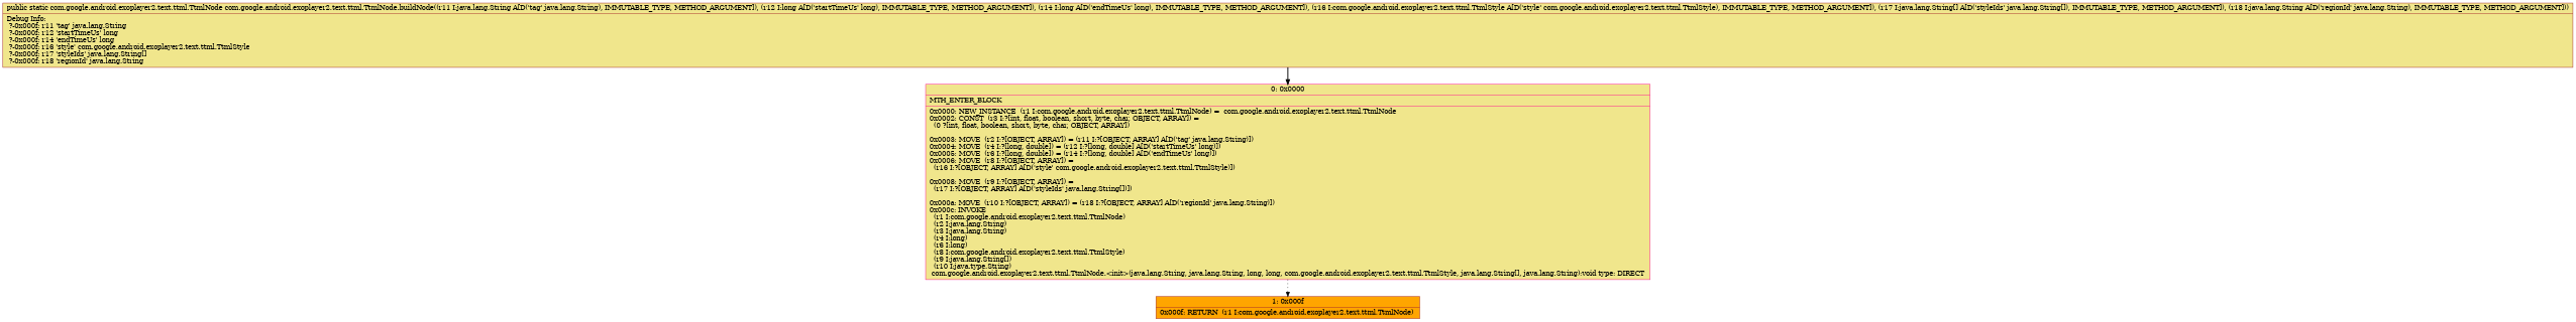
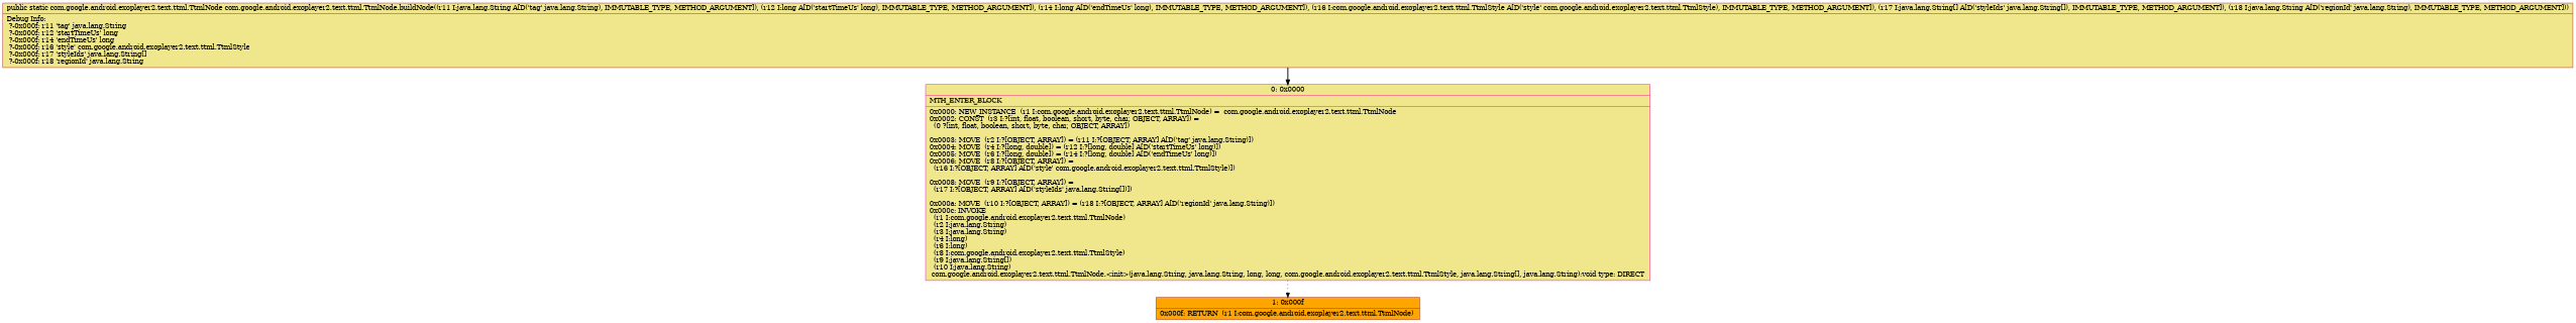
  digraph {
    node [shape=record style=filled fillcolor=khaki color=brown]
-   n1 [label="{0\:\ 0x0000|MTH_ENTER_BLOCK\l|0x0000: NEW_INSTANCE  (r1 I:com.google.android.exoplayer2.text.ttml.TtmlNode) =  com.google.android.exoplayer2.text.ttml.TtmlNode \l0x0002: CONST  (r3 I:?[int, float, boolean, short, byte, char, OBJECT, ARRAY]) = \l  (0 ?[int, float, boolean, short, byte, char, OBJECT, ARRAY])\l \l0x0003: MOVE  (r2 I:?[OBJECT, ARRAY]) = (r11 I:?[OBJECT, ARRAY] A[D('tag' java.lang.String)]) \l0x0004: MOVE  (r4 I:?[long, double]) = (r12 I:?[long, double] A[D('startTimeUs' long)]) \l0x0005: MOVE  (r6 I:?[long, double]) = (r14 I:?[long, double] A[D('endTimeUs' long)]) \l0x0006: MOVE  (r8 I:?[OBJECT, ARRAY]) = \l  (r16 I:?[OBJECT, ARRAY] A[D('style' com.google.android.exoplayer2.text.ttml.TtmlStyle)])\l \l0x0008: MOVE  (r9 I:?[OBJECT, ARRAY]) = \l  (r17 I:?[OBJECT, ARRAY] A[D('styleIds' java.lang.String[])])\l \l0x000a: MOVE  (r10 I:?[OBJECT, ARRAY]) = (r18 I:?[OBJECT, ARRAY] A[D('regionId' java.lang.String)]) \l0x000c: INVOKE  \l  (r1 I:com.google.android.exoplayer2.text.ttml.TtmlNode)\l  (r2 I:java.lang.String)\l  (r3 I:java.lang.String)\l  (r4 I:long)\l  (r6 I:long)\l  (r8 I:com.google.android.exoplayer2.text.ttml.TtmlStyle)\l  (r9 I:java.lang.String[])\l  (r10 I:java.type.String)\l com.google.android.exoplayer2.text.ttml.TtmlNode.\<init\>(java.lang.String, java.lang.String, long, long, com.google.android.exoplayer2.text.ttml.TtmlStyle, java.lang.String[], java.lang.String):void type: DIRECT \l}" color=deeppink]
+   n1 [label="{0\:\ 0x0000|MTH_ENTER_BLOCK\l|0x0000: NEW_INSTANCE  (r1 I:com.google.android.exoplayer2.text.ttml.TtmlNode) =  com.google.android.exoplayer2.text.ttml.TtmlNode \l0x0002: CONST  (r3 I:?[int, float, boolean, short, byte, char, OBJECT, ARRAY]) = \l  (0 ?[int, float, boolean, short, byte, char, OBJECT, ARRAY])\l \l0x0003: MOVE  (r2 I:?[OBJECT, ARRAY]) = (r11 I:?[OBJECT, ARRAY] A[D('tag' java.lang.String)]) \l0x0004: MOVE  (r4 I:?[long, double]) = (r12 I:?[long, double] A[D('startTimeUs' long)]) \l0x0005: MOVE  (r6 I:?[long, double]) = (r14 I:?[long, double] A[D('endTimeUs' long)]) \l0x0006: MOVE  (r8 I:?[OBJECT, ARRAY]) = \l  (r16 I:?[OBJECT, ARRAY] A[D('style' com.google.android.exoplayer2.text.ttml.TtmlStyle)])\l \l0x0008: MOVE  (r9 I:?[OBJECT, ARRAY]) = \l  (r17 I:?[OBJECT, ARRAY] A[D('styleIds' java.lang.String[])])\l \l0x000a: MOVE  (r10 I:?[OBJECT, ARRAY]) = (r18 I:?[OBJECT, ARRAY] A[D('regionId' java.lang.String)]) \l0x000c: INVOKE  \l  (r1 I:com.google.android.exoplayer2.text.ttml.TtmlNode)\l  (r2 I:java.lang.String)\l  (r3 I:java.lang.String)\l  (r4 I:long)\l  (r6 I:long)\l  (r8 I:com.google.android.exoplayer2.text.ttml.TtmlStyle)\l  (r9 I:java.lang.String[])\l  (r10 I:java.lang.String)\l com.google.android.exoplayer2.text.ttml.TtmlNode.\<init\>(java.lang.String, java.lang.String, long, long, com.google.android.exoplayer2.text.ttml.TtmlStyle, java.lang.String[], java.lang.String):void type: DIRECT \l}" color=deeppink]
    n2 [label="{1\:\ 0x000f|0x000f: RETURN  (r1 I:com.google.android.exoplayer2.text.ttml.TtmlNode) \l}" fillcolor=orange]
    n3 [label="{public static com.google.android.exoplayer2.text.ttml.TtmlNode com.google.android.exoplayer2.text.ttml.TtmlNode.buildNode((r11 I:java.lang.String A[D('tag' java.lang.String), IMMUTABLE_TYPE, METHOD_ARGUMENT]), (r12 I:long A[D('startTimeUs' long), IMMUTABLE_TYPE, METHOD_ARGUMENT]), (r14 I:long A[D('endTimeUs' long), IMMUTABLE_TYPE, METHOD_ARGUMENT]), (r16 I:com.google.android.exoplayer2.text.ttml.TtmlStyle A[D('style' com.google.android.exoplayer2.text.ttml.TtmlStyle), IMMUTABLE_TYPE, METHOD_ARGUMENT]), (r17 I:java.lang.String[] A[D('styleIds' java.lang.String[]), IMMUTABLE_TYPE, METHOD_ARGUMENT]), (r18 I:java.lang.String A[D('regionId' java.lang.String), IMMUTABLE_TYPE, METHOD_ARGUMENT]))  | Debug Info:\l  ?\-0x000f: r11 'tag' java.lang.String\l  ?\-0x000f: r12 'startTimeUs' long\l  ?\-0x000f: r14 'endTimeUs' long\l  ?\-0x000f: r16 'style' com.google.android.exoplayer2.text.ttml.TtmlStyle\l  ?\-0x000f: r17 'styleIds' java.lang.String[]\l  ?\-0x000f: r18 'regionId' java.lang.String\l}"]
    n1 -> n2 [style=dotted]
    n3 -> n1 [style=bold]
  }
